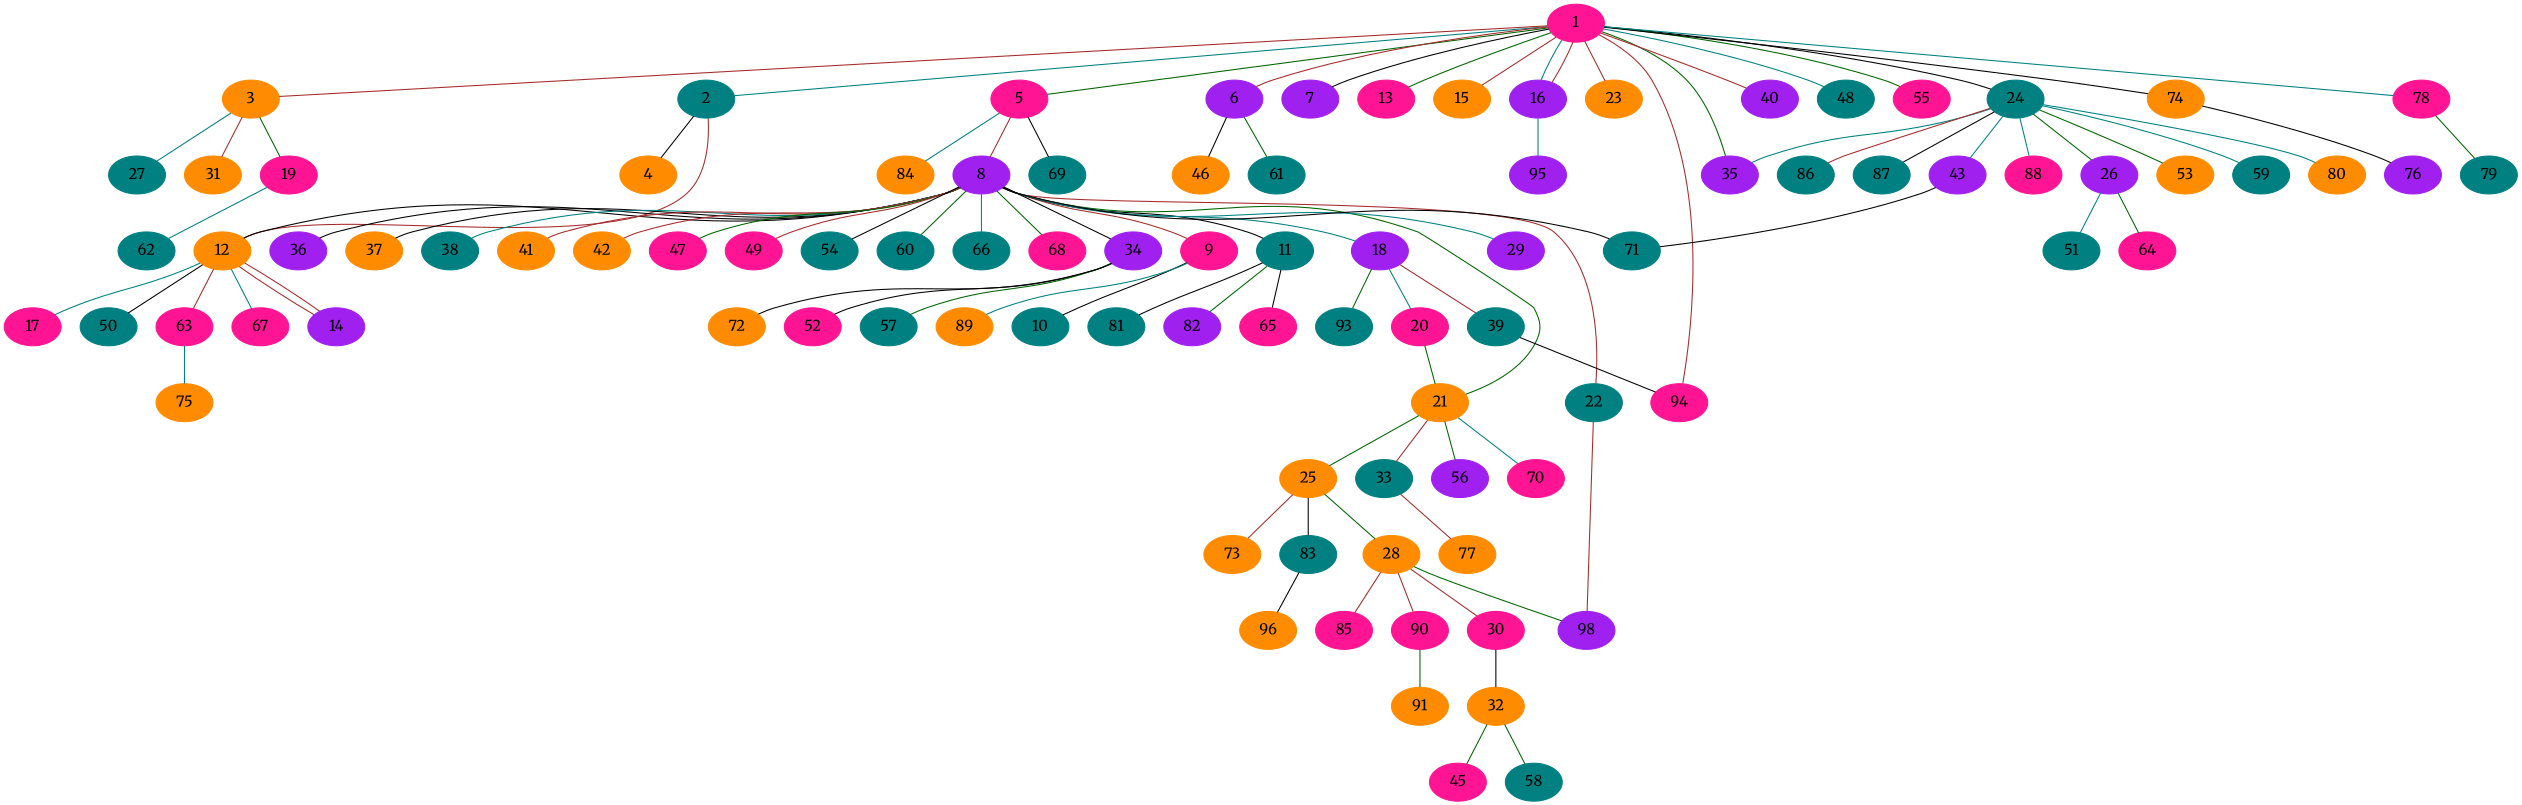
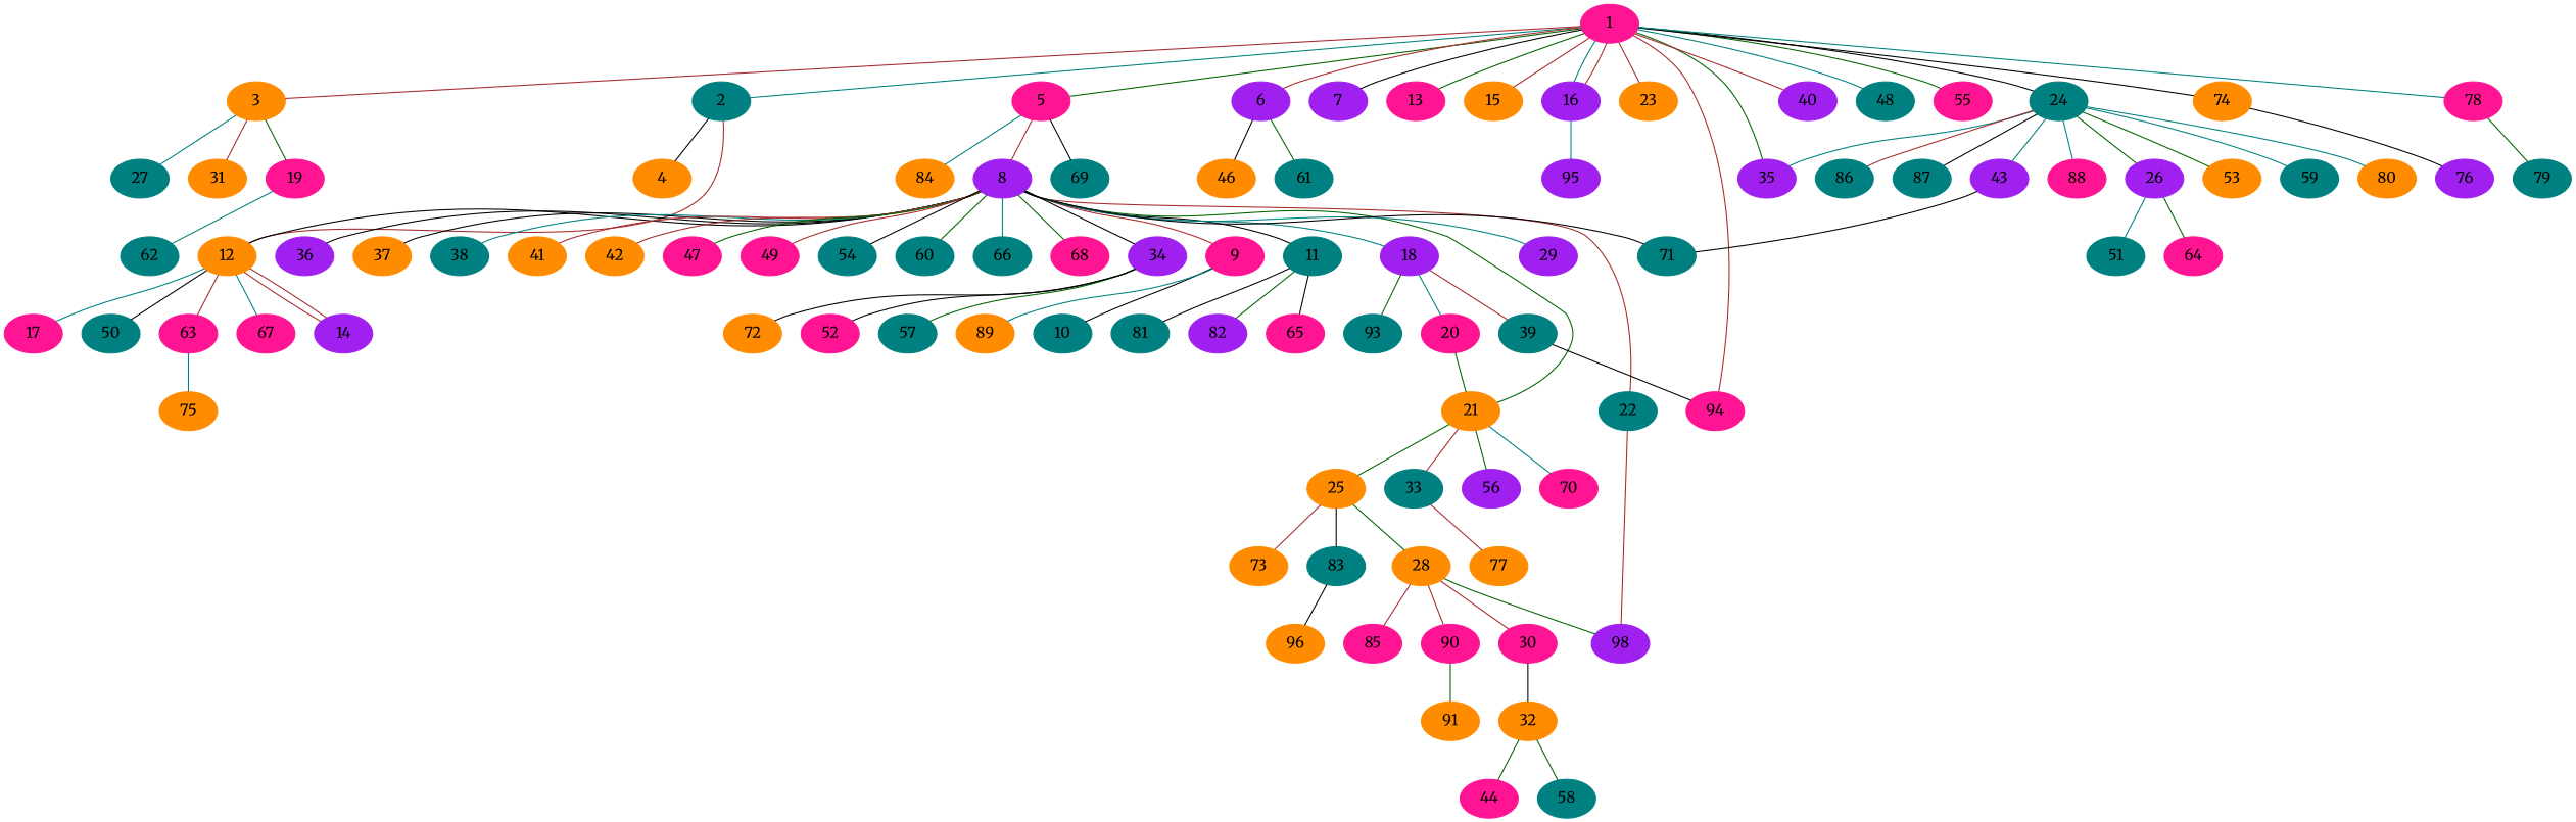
  graph {
    fontname=Merriweather
    node [color=teal fontname=Merriweather style=filled]
    edge [color=brown fontname=Merriweather]
    1 [color=deeppink]
    2
    3 [color=darkorange]
    5 [color=deeppink]
    6 [color=purple]
    7 [color=purple]
    13 [color=deeppink]
    15 [color=darkorange]
    16 [color=purple]
    23 [color=darkorange]
    24
    35 [color=purple]
    40 [color=purple]
    48
    55 [color=deeppink]
    74 [color=darkorange]
    78 [color=deeppink]
    94 [color=deeppink]
    4 [color=darkorange]
    12 [color=darkorange]
    19 [color=deeppink]
    27
    31 [color=darkorange]
    8 [color=purple]
    69
    84 [color=darkorange]
    46 [color=darkorange]
    61
    95 [color=purple]
    26 [color=purple]
    43 [color=purple]
    53 [color=darkorange]
    59
    80 [color=darkorange]
    86
    87
    88 [color=deeppink]
    76 [color=purple]
    79
    14 [color=purple]
    17 [color=deeppink]
    50
    63 [color=deeppink]
    67 [color=deeppink]
    62
    9 [color=deeppink]
    11
    18 [color=purple]
    21 [color=darkorange]
    22
    29 [color=purple]
    34 [color=purple]
    36 [color=purple]
    37 [color=darkorange]
    38
    41 [color=darkorange]
    42 [color=darkorange]
    47 [color=deeppink]
    49 [color=deeppink]
    54
    60
    66
    68 [color=deeppink]
    71
    10
    89 [color=darkorange]
    65 [color=deeppink]
    81
    82 [color=purple]
    20 [color=deeppink]
    39
    93
    25 [color=darkorange]
    33
    56 [color=purple]
    70 [color=deeppink]
    n77 [color=purple label=98]
    52 [color=deeppink]
    57
    72 [color=darkorange]
    75 [color=darkorange]
    28 [color=darkorange]
    73 [color=darkorange]
    83
    77 [color=darkorange]
    51
    64 [color=deeppink]
    30 [color=deeppink]
    85 [color=deeppink]
    90 [color=deeppink]
    96 [color=darkorange]
    32 [color=darkorange]
    91 [color=darkorange]
-   44 [color=deeppink label=45]
+   44 [color=deeppink]
    58
    1 -- 2 [color=teal]
    1 -- 3
    1 -- 5 [color=darkgreen]
    1 -- 6
    1 -- 7 [color=black]
    1 -- 13 [color=darkgreen]
    1 -- 15
    1 -- 16 [color=teal]
    1 -- 16
    1 -- 23
    1 -- 24 [color=black]
    1 -- 35 [color=darkgreen]
    1 -- 40
    1 -- 48 [color=teal]
    1 -- 55 [color=darkgreen]
    1 -- 74 [color=black]
    1 -- 78 [color=teal]
    1 -- 94
    2 -- 4 [color=black]
    2 -- 12
    3 -- 19 [color=darkgreen]
    3 -- 27 [color=teal]
    3 -- 31
    5 -- 8
    5 -- 69 [color=black]
    5 -- 84 [color=teal]
    6 -- 46 [color=black]
    6 -- 61 [color=darkgreen]
    16 -- 95 [color=teal]
    24 -- 35 [color=teal]
    24 -- 26 [color=darkgreen]
    24 -- 43 [color=teal]
    24 -- 53 [color=darkgreen]
    24 -- 59 [color=teal]
    24 -- 80 [color=teal]
    24 -- 86
    24 -- 87 [color=black]
    24 -- 88 [color=teal]
    74 -- 76 [color=black]
    78 -- 79 [color=darkgreen]
    12 -- 14
    12 -- 14
    12 -- 17 [color=teal]
    12 -- 50 [color=black]
    12 -- 63
    12 -- 67 [color=teal]
    19 -- 62 [color=teal]
    8 -- 12 [color=black]
    8 -- 9
    8 -- 11 [color=black]
    8 -- 18 [color=teal]
    8 -- 21 [color=darkgreen]
    8 -- 22
    8 -- 29 [color=teal]
    8 -- 34 [color=black]
    8 -- 36 [color=black]
    8 -- 37 [color=black]
    8 -- 38 [color=teal]
    8 -- 41
    8 -- 42
    8 -- 47 [color=darkgreen]
    8 -- 49
    8 -- 54 [color=black]
    8 -- 60 [color=darkgreen]
    8 -- 66 [color=teal]
    8 -- 68 [color=darkgreen]
    8 -- 71 [color=black]
    26 -- 51 [color=teal]
    26 -- 64 [color=darkgreen]
    43 -- 71 [color=black]
    63 -- 75 [color=teal]
    9 -- 10 [color=black]
    9 -- 89 [color=teal]
    11 -- 65 [color=black]
    11 -- 81 [color=black]
    11 -- 82 [color=darkgreen]
    18 -- 20 [color=teal]
    18 -- 39
    18 -- 93 [color=darkgreen]
    21 -- 25 [color=darkgreen]
    21 -- 33
    21 -- 56 [color=darkgreen]
    21 -- 70 [color=teal]
    22 -- n77
    34 -- 52 [color=black]
    34 -- 57 [color=darkgreen]
    34 -- 72 [color=black]
    20 -- 21 [color=darkgreen]
    39 -- 94 [color=black]
    25 -- 28 [color=darkgreen]
    25 -- 73
    25 -- 83 [color=black]
    33 -- 77
    28 -- n77 [color=darkgreen]
    28 -- 30
    28 -- 85
    28 -- 90
    83 -- 96 [color=black]
    30 -- 32 [color=black]
    90 -- 91 [color=darkgreen]
    32 -- 44 [color=darkgreen]
    32 -- 58 [color=darkgreen]
  }
